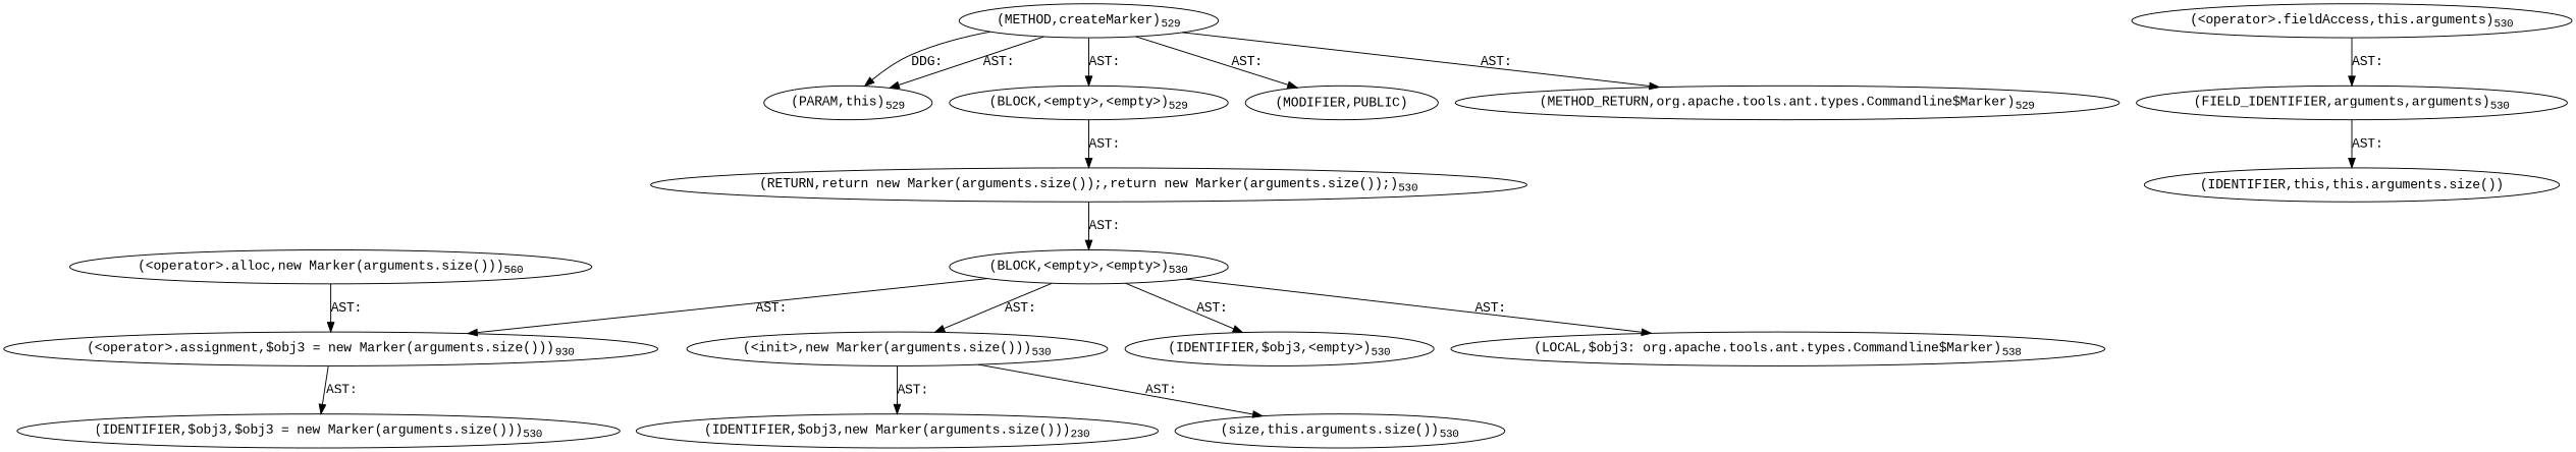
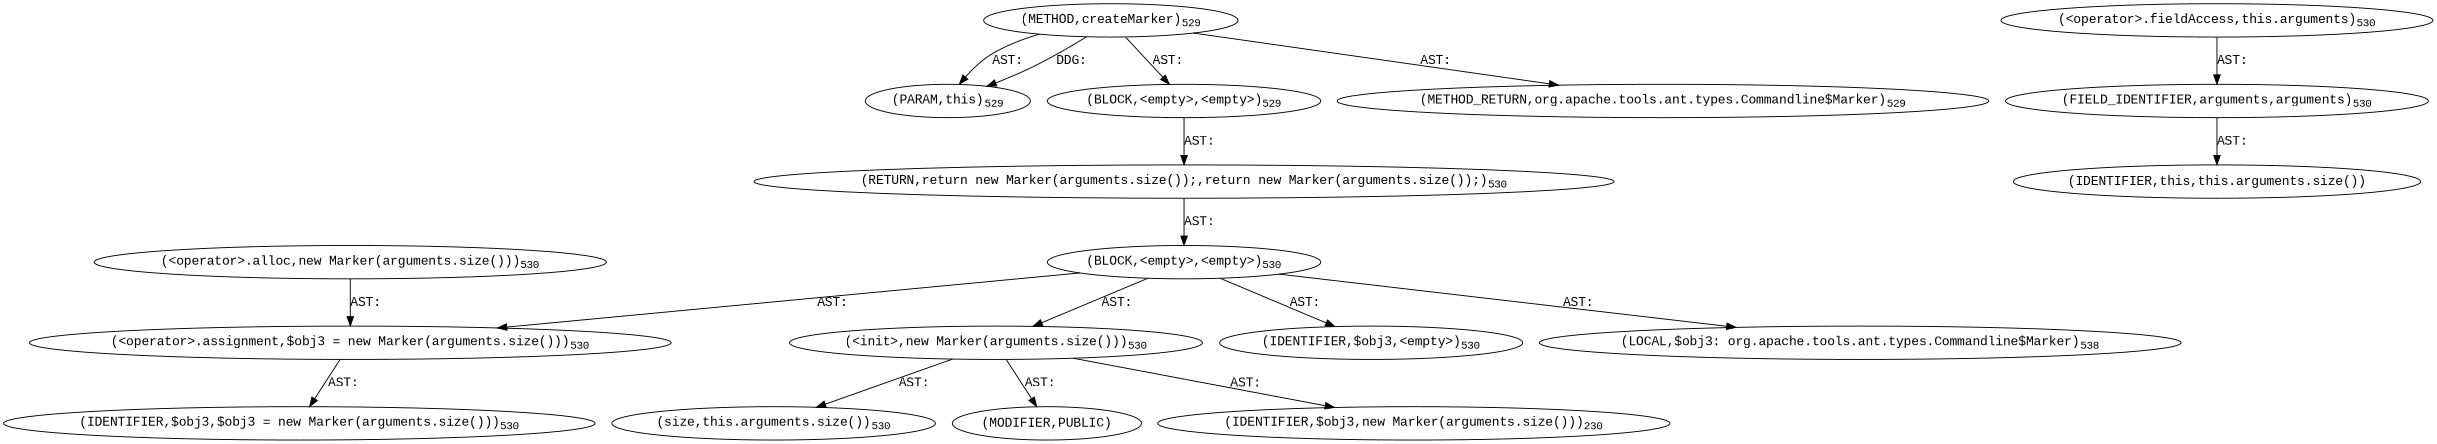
  digraph {
    fontname="Liberation Mono"
    node [fontname="Liberation Mono"]
    edge [fontname="Liberation Mono"]
    n1 [label=<(METHOD,createMarker)<SUB>529</SUB>>]
    n2 [label=<(PARAM,this)<SUB>529</SUB>>]
    n3 [label=<(BLOCK,&lt;empty&gt;,&lt;empty&gt;)<SUB>529</SUB>>]
    n4 [label=<(MODIFIER,PUBLIC)>]
    n5 [label=<(METHOD_RETURN,org.apache.tools.ant.types.Commandline$Marker)<SUB>529</SUB>>]
    n6 [label=<(RETURN,return new Marker(arguments.size());,return new Marker(arguments.size());)<SUB>530</SUB>>]
    n7 [label=<(BLOCK,&lt;empty&gt;,&lt;empty&gt;)<SUB>530</SUB>>]
    n8 [label=<(LOCAL,$obj3: org.apache.tools.ant.types.Commandline$Marker)<SUB>538</SUB>>]
-   n9 [label=<(&lt;operator&gt;.assignment,$obj3 = new Marker(arguments.size()))<SUB>930</SUB>>]
+   n9 [label=<(&lt;operator&gt;.assignment,$obj3 = new Marker(arguments.size()))<SUB>530</SUB>>]
    n10 [label=<(&lt;init&gt;,new Marker(arguments.size()))<SUB>530</SUB>>]
    n11 [label=<(IDENTIFIER,$obj3,&lt;empty&gt;)<SUB>530</SUB>>]
    n12 [label=<(IDENTIFIER,$obj3,$obj3 = new Marker(arguments.size()))<SUB>530</SUB>>]
    n13 [label=<(IDENTIFIER,$obj3,new Marker(arguments.size()))<SUB>230</SUB>>]
    n14 [label=<(size,this.arguments.size())<SUB>530</SUB>>]
-   n15 [label=<(&lt;operator&gt;.alloc,new Marker(arguments.size()))<SUB>560</SUB>>]
+   n15 [label=<(&lt;operator&gt;.alloc,new Marker(arguments.size()))<SUB>530</SUB>>]
    n16 [label=<(&lt;operator&gt;.fieldAccess,this.arguments)<SUB>530</SUB>>]
    n17 [label=<(FIELD_IDENTIFIER,arguments,arguments)<SUB>530</SUB>>]
    n18 [label=<(IDENTIFIER,this,this.arguments.size())>]
    n1 -> n2 [label="AST: "]
    n1 -> n2 [label="DDG: "]
    n1 -> n3 [label="AST: "]
-   n1 -> n4 [label="AST: "]
+   n10 -> n4 [label="AST: "]
    n1 -> n5 [label="AST: "]
    n3 -> n6 [label="AST: "]
    n6 -> n7 [label="AST: "]
    n7 -> n8 [label="AST: "]
    n7 -> n9 [label="AST: "]
    n7 -> n10 [label="AST: "]
    n7 -> n11 [label="AST: "]
    n9 -> n12 [label="AST: "]
    n10 -> n13 [label="AST: "]
    n10 -> n14 [label="AST: "]
    n15 -> n9 [label="AST: "]
    n16 -> n17 [label="AST: "]
    n17 -> n18 [label="AST: "]
  }
